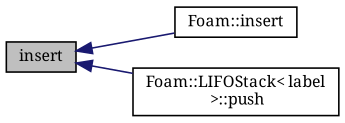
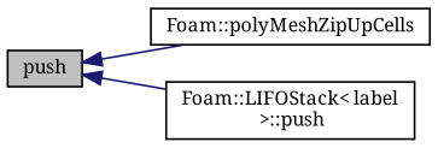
  digraph {
    fontname="Noto Serif"
    rankdir=LR
    node [color=black fontname="Noto Serif" fontsize=10 shape=record]
    edge [color=midnightblue dir=back fontname="Noto Serif" fontsize=10 labelfontname=Helvetica labelfontsize=10 style=solid]
-   n1 [fillcolor=grey75 fontcolor=black height=0.2 label=insert style=filled width=0.4]
-   n2 [height=0.2 label="Foam::insert" width=0.4]
+   n1 [fillcolor=grey75 fontcolor=black height=0.2 label=push style=filled width=0.4]
+   n2 [height=0.2 label="Foam::polyMeshZipUpCells" width=0.4]
    n3 [height=0.2 label="Foam::LIFOStack\< label\l \>::push" width=0.4]
    n1 -> n2
    n1 -> n3
  }
